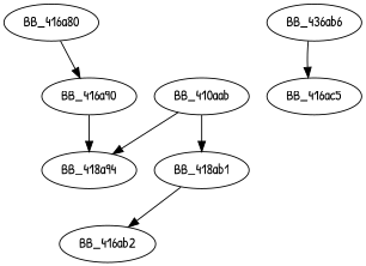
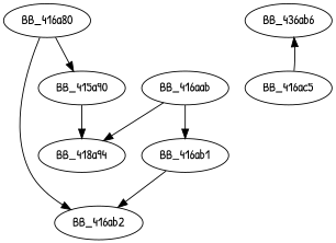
  digraph {
    fontname="Patrick Hand"
    node [fontname="Patrick Hand"]
    edge [fontname="Patrick Hand"]
    BB_416a80
-   BB_416a90
+   BB_416a90 [label=BB_415a90]
    BB_416ab2
    n4 [label=BB_418a94]
-   BB_416aab [label=BB_410aab]
-   BB_416ab1 [label=BB_418ab1]
+   BB_416aab
+   BB_416ab1
    n7 [label=BB_436ab6]
    n8 [label=BB_416ac5]
    BB_416a80 -> BB_416a90
+   BB_416a80 -> BB_416ab2
    BB_416a90 -> n4
    BB_416aab -> n4
    BB_416aab -> BB_416ab1
    BB_416ab1 -> BB_416ab2
-   n7 -> n8
+   n8 -> n7
  }
